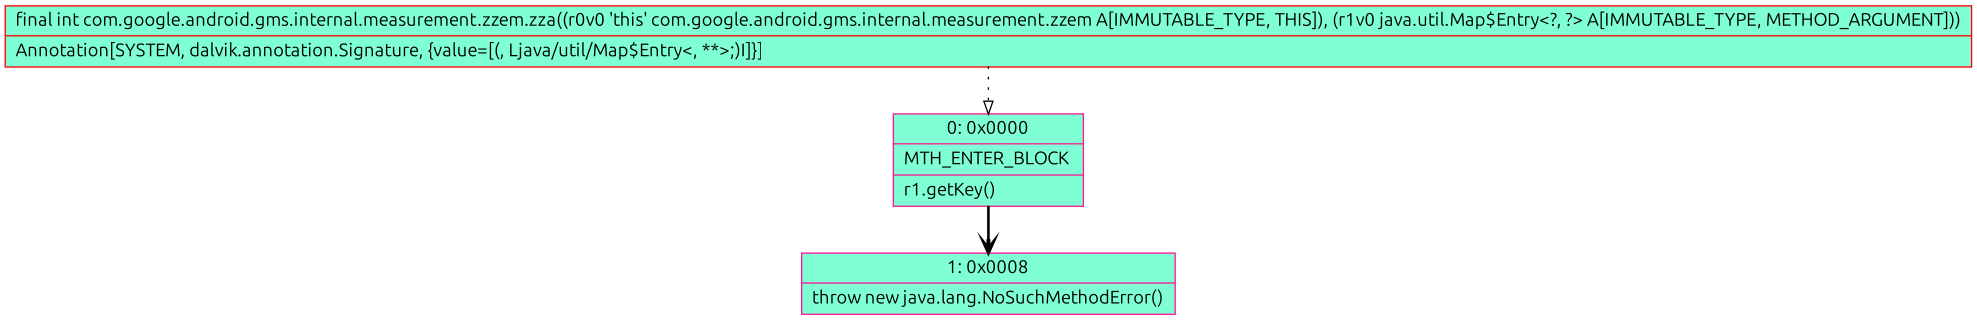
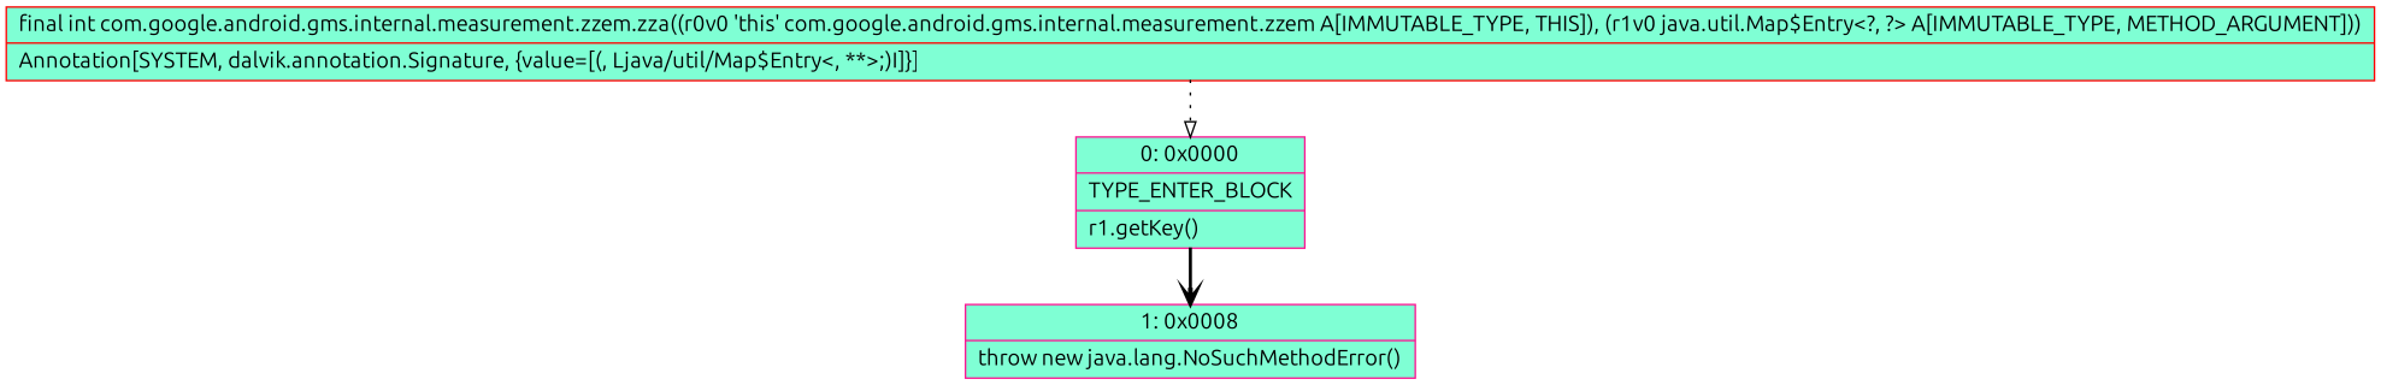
  digraph {
    fontname=Ubuntu
    node [shape=record style=filled fillcolor=aquamarine color=deeppink fontname=Ubuntu]
    edge [fontname=Ubuntu]
-   n1 [label="{0\:\ 0x0000|MTH_ENTER_BLOCK\l|r1.getKey()\l}"]
+   n1 [label="{0\:\ 0x0000|TYPE_ENTER_BLOCK\l|r1.getKey()\l}"]
    n2 [label="{1\:\ 0x0008|throw new java.lang.NoSuchMethodError()\l}"]
    n3 [label="{final int com.google.android.gms.internal.measurement.zzem.zza((r0v0 'this' com.google.android.gms.internal.measurement.zzem A[IMMUTABLE_TYPE, THIS]), (r1v0 java.util.Map$Entry\<?, ?\> A[IMMUTABLE_TYPE, METHOD_ARGUMENT]))  | Annotation[SYSTEM, dalvik.annotation.Signature, \{value=[(, Ljava\/util\/Map$Entry\<, **\>;)I]\}]\l}" color=red]
    n1 -> n2 [style=bold arrowhead=vee]
    n3 -> n1 [style=dotted arrowhead=onormal]
  }
